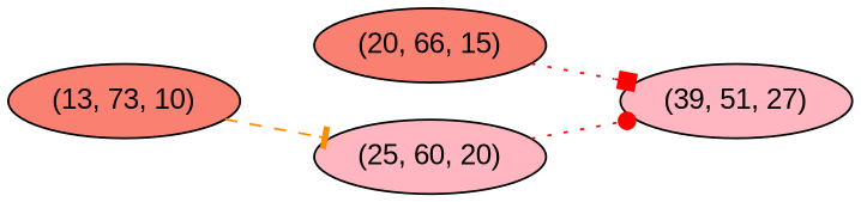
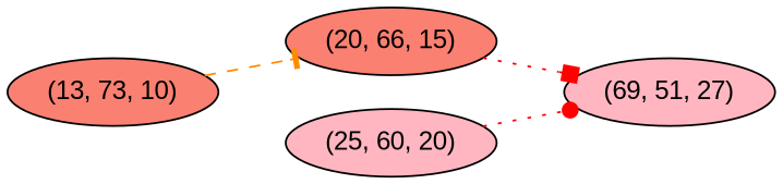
  digraph {
    fontname="Liberation Sans"
    rankdir=LR
    node [fillcolor=salmon fontname="Liberation Sans" style=filled]
    edge [color=red fontname="Liberation Sans" style=dotted]
    "(13, 73, 10)"
    "(20, 66, 15)"
-   "(39, 51, 27)" [fillcolor=lightpink]
+   "(39, 51, 27)" [fillcolor=lightpink label="(69, 51, 27)"]
    "(25, 60, 20)" [fillcolor=lightpink]
-   "(13, 73, 10)" -> "(25, 60, 20)" [arrowhead=tee color=darkorange style=dashed]
+   "(13, 73, 10)" -> "(20, 66, 15)" [arrowhead=tee color=darkorange style=dashed]
    "(20, 66, 15)" -> "(39, 51, 27)" [arrowhead=box]
    "(25, 60, 20)" -> "(39, 51, 27)" [arrowhead=dot]
  }
